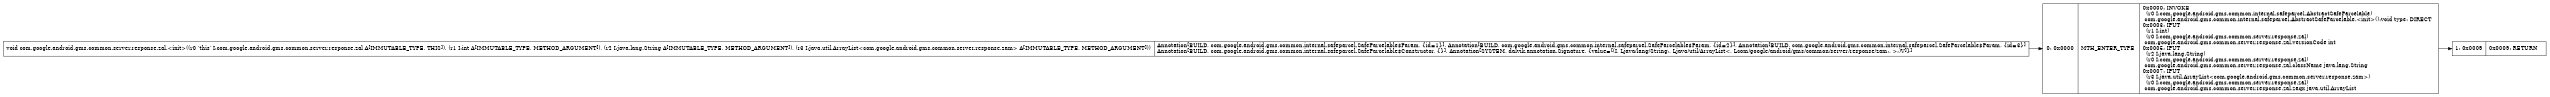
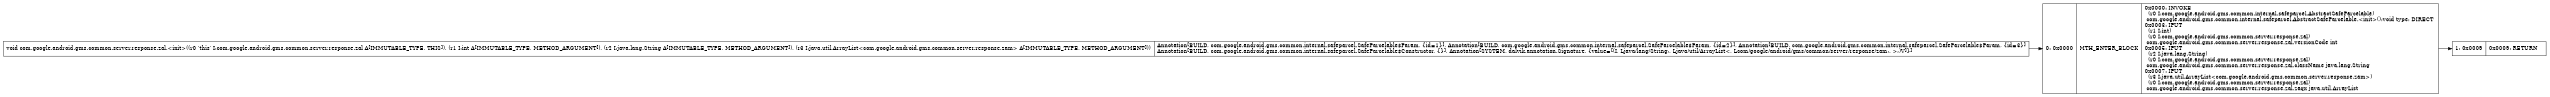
  digraph {
    rankdir=LR
    node [shape=record]
-   n1 [label="{0\:\ 0x0000|MTH_ENTER_TYPE\l|0x0000: INVOKE  \l  (r0 I:com.google.android.gms.common.internal.safeparcel.AbstractSafeParcelable)\l com.google.android.gms.common.internal.safeparcel.AbstractSafeParcelable.\<init\>():void type: DIRECT \l0x0003: IPUT  \l  (r1 I:int)\l  (r0 I:com.google.android.gms.common.server.response.zal)\l com.google.android.gms.common.server.response.zal.versionCode int \l0x0005: IPUT  \l  (r2 I:java.lang.String)\l  (r0 I:com.google.android.gms.common.server.response.zal)\l com.google.android.gms.common.server.response.zal.className java.lang.String \l0x0007: IPUT  \l  (r3 I:java.util.ArrayList\<com.google.android.gms.common.server.response.zam\>)\l  (r0 I:com.google.android.gms.common.server.response.zal)\l com.google.android.gms.common.server.response.zal.zaqx java.util.ArrayList \l}"]
+   n1 [label="{0\:\ 0x0000|MTH_ENTER_BLOCK\l|0x0000: INVOKE  \l  (r0 I:com.google.android.gms.common.internal.safeparcel.AbstractSafeParcelable)\l com.google.android.gms.common.internal.safeparcel.AbstractSafeParcelable.\<init\>():void type: DIRECT \l0x0003: IPUT  \l  (r1 I:int)\l  (r0 I:com.google.android.gms.common.server.response.zal)\l com.google.android.gms.common.server.response.zal.versionCode int \l0x0005: IPUT  \l  (r2 I:java.lang.String)\l  (r0 I:com.google.android.gms.common.server.response.zal)\l com.google.android.gms.common.server.response.zal.className java.lang.String \l0x0007: IPUT  \l  (r3 I:java.util.ArrayList\<com.google.android.gms.common.server.response.zam\>)\l  (r0 I:com.google.android.gms.common.server.response.zal)\l com.google.android.gms.common.server.response.zal.zaqx java.util.ArrayList \l}"]
    n2 [label="{1\:\ 0x0009|0x0009: RETURN   \l}"]
    n3 [label="{void com.google.android.gms.common.server.response.zal.\<init\>((r0 'this' I:com.google.android.gms.common.server.response.zal A[IMMUTABLE_TYPE, THIS]), (r1 I:int A[IMMUTABLE_TYPE, METHOD_ARGUMENT]), (r2 I:java.lang.String A[IMMUTABLE_TYPE, METHOD_ARGUMENT]), (r3 I:java.util.ArrayList\<com.google.android.gms.common.server.response.zam\> A[IMMUTABLE_TYPE, METHOD_ARGUMENT]))  | Annotation[BUILD, com.google.android.gms.common.internal.safeparcel.SafeParcelable$Param, \{id=1\}], Annotation[BUILD, com.google.android.gms.common.internal.safeparcel.SafeParcelable$Param, \{id=2\}], Annotation[BUILD, com.google.android.gms.common.internal.safeparcel.SafeParcelable$Param, \{id=3\}]\lAnnotation[BUILD, com.google.android.gms.common.internal.safeparcel.SafeParcelable$Constructor, \{\}], Annotation[SYSTEM, dalvik.annotation.Signature, \{value=[(I, Ljava\/lang\/String;, Ljava\/util\/ArrayList\<, Lcom\/google\/android\/gms\/common\/server\/response\/zam;, \>;)V]\}]\l}"]
    n1 -> n2
    n3 -> n1
  }
